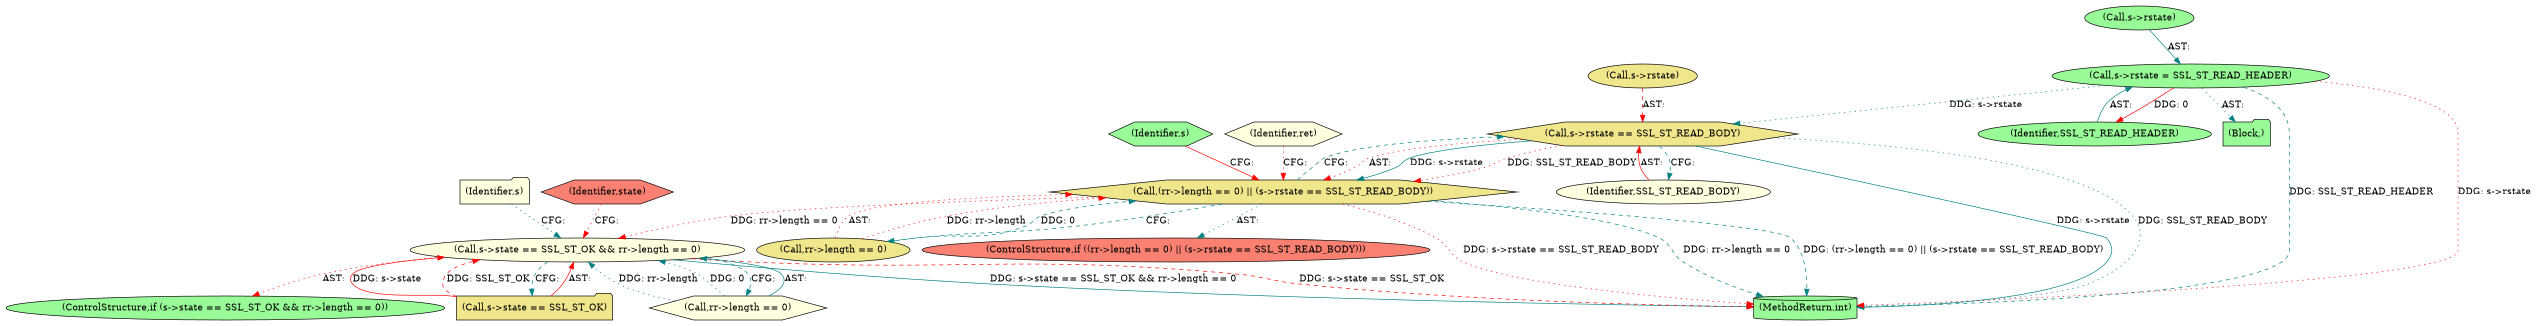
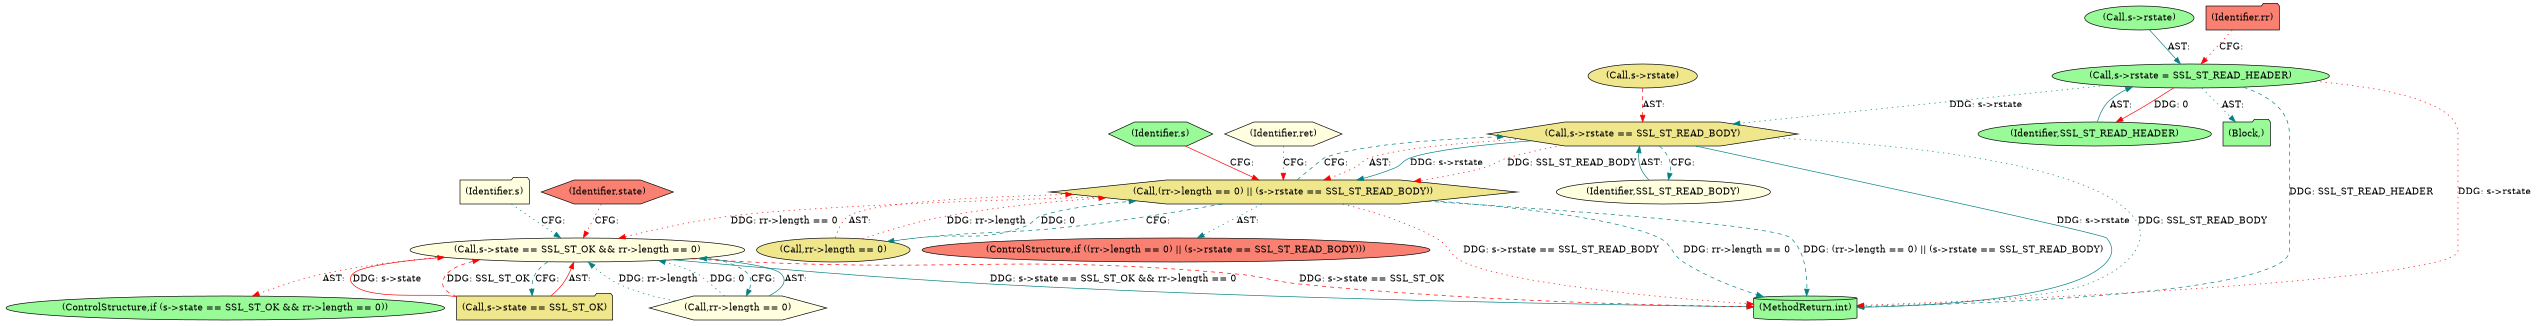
  digraph {
    node [fillcolor=palegreen shape=ellipse style=filled]
    edge [color=teal style=dotted]
    n1 [fillcolor=khaki label="(Call,s->rstate == SSL_ST_READ_BODY)" shape=hexagon]
    n2 [fillcolor=khaki label="(Call,(rr->length == 0) || (s->rstate == SSL_ST_READ_BODY))" shape=hexagon]
    n3 [label="(MethodReturn,int)" shape=cylinder]
    n4 [fillcolor=lightyellow label="(Identifier,SSL_ST_READ_BODY)"]
    n5 [fillcolor=lightyellow label="(Call,s->state == SSL_ST_OK && rr->length == 0)"]
    n6 [fillcolor=khaki label="(Call,rr->length == 0)"]
    n7 [fillcolor=salmon label="(ControlStructure,if ((rr->length == 0) || (s->rstate == SSL_ST_READ_BODY)))"]
    n8 [label="(Call,s->rstate = SSL_ST_READ_HEADER)"]
    n9 [label="(Identifier,SSL_ST_READ_HEADER)"]
    n10 [label="(Block,)" shape=folder]
    n11 [label="(ControlStructure,if (s->state == SSL_ST_OK && rr->length == 0))"]
    n12 [fillcolor=khaki label="(Call,s->state == SSL_ST_OK)" shape=folder]
    n13 [fillcolor=lightyellow label="(Call,rr->length == 0)" shape=hexagon]
    n14 [fillcolor=lightyellow label="(Identifier,s)" shape=folder]
    n15 [fillcolor=salmon label="(Identifier,state)" shape=hexagon]
    n16 [fillcolor=khaki label="(Call,s->rstate)"]
    n17 [label="(Call,s->rstate)"]
    n18 [label="(Identifier,s)" shape=hexagon]
+   n19 [fillcolor=salmon label="(Identifier,rr)" shape=folder]
    n20 [fillcolor=lightyellow label="(Identifier,ret)" shape=hexagon]
    n1 -> n2 [color=red label="AST: "]
    n1 -> n2 [label="DDG: s->rstate" style=solid]
    n1 -> n2 [color=red label="DDG: SSL_ST_READ_BODY"]
    n1 -> n3 [label="DDG: s->rstate" style=solid]
    n1 -> n3 [label="DDG: SSL_ST_READ_BODY"]
    n1 -> n4 [label="CFG: " style=dashed]
    n2 -> n1 [label="CFG: " style=dashed]
    n2 -> n3 [color=red label="DDG: s->rstate == SSL_ST_READ_BODY"]
    n2 -> n3 [label="DDG: rr->length == 0" style=dashed]
    n2 -> n3 [label="DDG: (rr->length == 0) || (s->rstate == SSL_ST_READ_BODY)" style=dashed]
    n2 -> n5 [color=red label="DDG: rr->length == 0"]
    n2 -> n6 [label="CFG: " style=dashed]
    n2 -> n7 [label="AST: "]
-   n4 -> n1 [color=red label="AST: " style=solid]
+   n4 -> n1 [label="AST: " style=solid]
    n5 -> n3 [label="DDG: s->state == SSL_ST_OK && rr->length == 0" style=solid]
    n5 -> n3 [color=red label="DDG: s->state == SSL_ST_OK" style=dashed]
    n5 -> n11 [color=red label="AST: "]
    n5 -> n12 [label="CFG: " style=dashed]
    n5 -> n13 [label="CFG: " style=dashed]
    n6 -> n2 [color=red label="AST: "]
    n6 -> n2 [color=red label="DDG: rr->length"]
    n6 -> n2 [label="DDG: 0" style=dashed]
    n8 -> n1 [label="DDG: s->rstate"]
    n8 -> n3 [label="DDG: SSL_ST_READ_HEADER" style=dashed]
    n8 -> n3 [color=red label="DDG: s->rstate"]
    n8 -> n9 [color=red label="DDG: 0" style=solid]
    n8 -> n10 [label="AST: "]
    n9 -> n8 [label="AST: " style=solid]
    n12 -> n5 [color=red label="AST: " style=solid]
    n12 -> n5 [color=red label="DDG: s->state" style=solid]
    n12 -> n5 [color=red label="DDG: SSL_ST_OK" style=dashed]
    n13 -> n5 [label="AST: " style=solid]
    n13 -> n5 [label="DDG: rr->length"]
    n13 -> n5 [label="DDG: 0"]
    n14 -> n5 [label="CFG: "]
    n15 -> n5 [color=red label="CFG: "]
    n16 -> n1 [color=red label="AST: " style=dashed]
    n17 -> n8 [label="AST: " style=solid]
    n18 -> n2 [color=red label="CFG: " style=solid]
+   n19 -> n8 [color=red label="CFG: "]
    n20 -> n2 [color=red label="CFG: "]
  }
